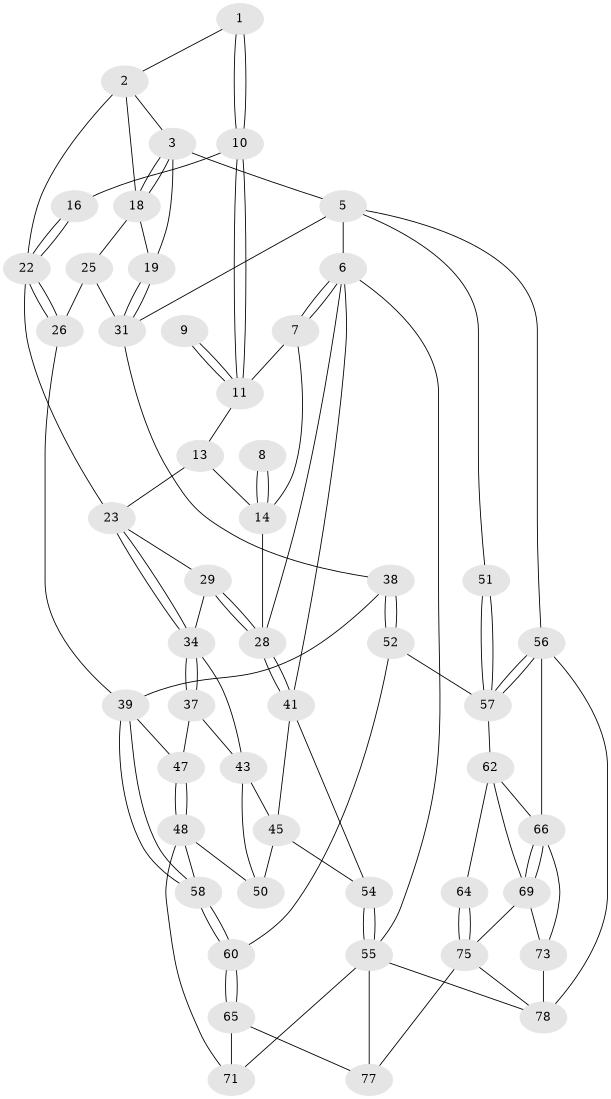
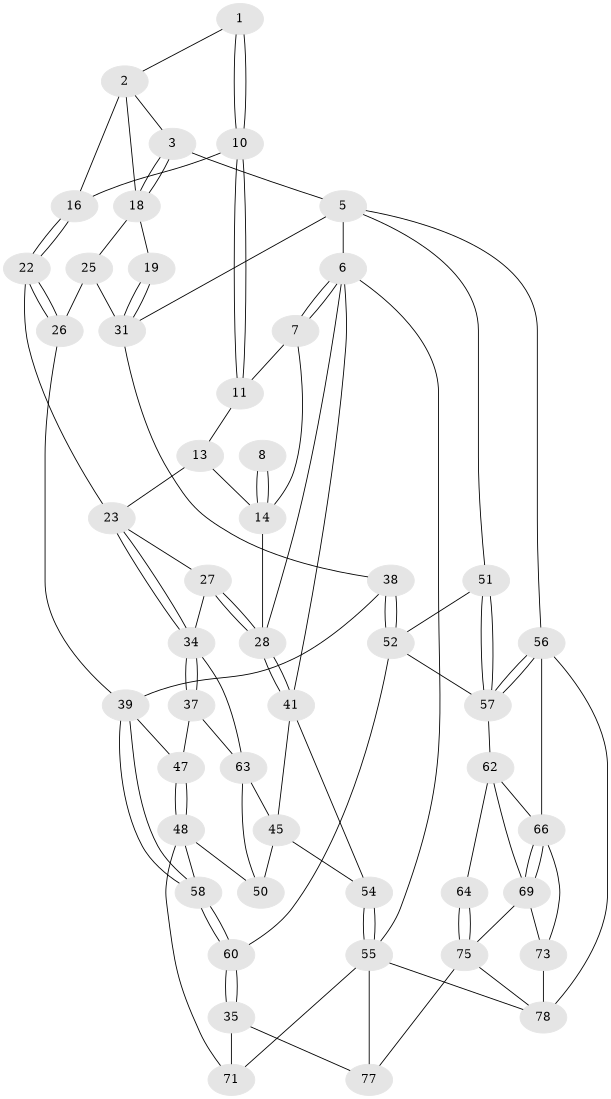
  graph {
    node [color=gray90 style=filled]
    2 [super="+15"]
    1
    10 [super="+17"]
    3 [super="+4"]
    16
    18 [super="+20"]
    11 [super="+12"]
    5 [super="+32"]
    19
    22
    25
    6 [super="+30"]
    31 [super="+33"]
    51
    56 [super="+68"]
    7
    28 [super="+29"]
    41 [super="+42"]
    55 [super="+72"]
    38
    52 [super="+59"]
    57 [super="+61"]
    78 [super="+79"]
    66 [super="+67"]
    14 [super="+21"]
    45 [super="+53"]
    54
    71
    77
    8
-   9
    13
    23 [super="+24"]
-   27 [label=29]
+   27
    34 [super="+35"]
    26 [super="+36"]
    39 [super="+40"]
    37 [super="+46"]
-   43 [super="+44"]
+   43 [super="+44" label=63]
    47
    58
    50
    48 [super="+49"]
    60
    62 [super="+63"]
-   65 [super="+70"]
+   65 [super="+70" label=35]
    69 [super="+74"]
    73
    64
    75 [super="+76"]
    2 -- 3
-   2 -- 22
+   2 -- 16
    2 -- 18
    1 -- 2
    1 -- 10
    1 -- 10
    10 -- 16
    10 -- 11 [weight=2]
    10 -- 11
    3 -- 18
    3 -- 18
    3 -- 5
-   3 -- 19
    16 -- 22
    16 -- 22
    18 -- 19
    18 -- 25
    11 -- 13
    5 -- 6
    5 -- 31
    5 -- 51
    5 -- 56
    19 -- 31
    19 -- 31
    22 -- 23
    22 -- 26
    22 -- 26
    25 -- 31
    25 -- 26
    6 -- 7
    6 -- 7
    6 -- 28
    6 -- 41
    6 -- 55
    31 -- 38
+   51 -- 52
    51 -- 57
    51 -- 57
    56 -- 57
    56 -- 57
    56 -- 78 [weight=2]
    56 -- 66
    7 -- 11
    7 -- 14
    28 -- 41
    28 -- 41
    41 -- 45
    41 -- 54
    55 -- 78
    55 -- 71
    55 -- 77
    38 -- 52
    38 -- 52
    38 -- 39
    52 -- 57
    52 -- 60
    57 -- 62
    66 -- 69
    66 -- 69
    66 -- 73
    14 -- 28
    45 -- 54
    45 -- 50
    54 -- 55
    54 -- 55
    8 -- 14
    8 -- 14
-   9 -- 11
-   9 -- 11
    13 -- 14
    13 -- 23
    23 -- 27
    23 -- 34
    23 -- 34
    27 -- 28
    27 -- 28
    27 -- 34
    34 -- 37
    34 -- 37
    34 -- 43
    26 -- 39
    39 -- 47
    39 -- 58
    39 -- 58
    37 -- 43
    37 -- 47
    43 -- 45
    43 -- 50
    47 -- 48
    47 -- 48
    58 -- 60
    58 -- 60
    48 -- 71
    48 -- 58
    48 -- 50
    60 -- 65
    60 -- 65
    62 -- 66
    62 -- 69
    62 -- 64
    65 -- 71
    65 -- 77
    69 -- 73
    69 -- 75
    73 -- 78
    64 -- 75
    64 -- 75
    75 -- 78
    75 -- 77
  }
